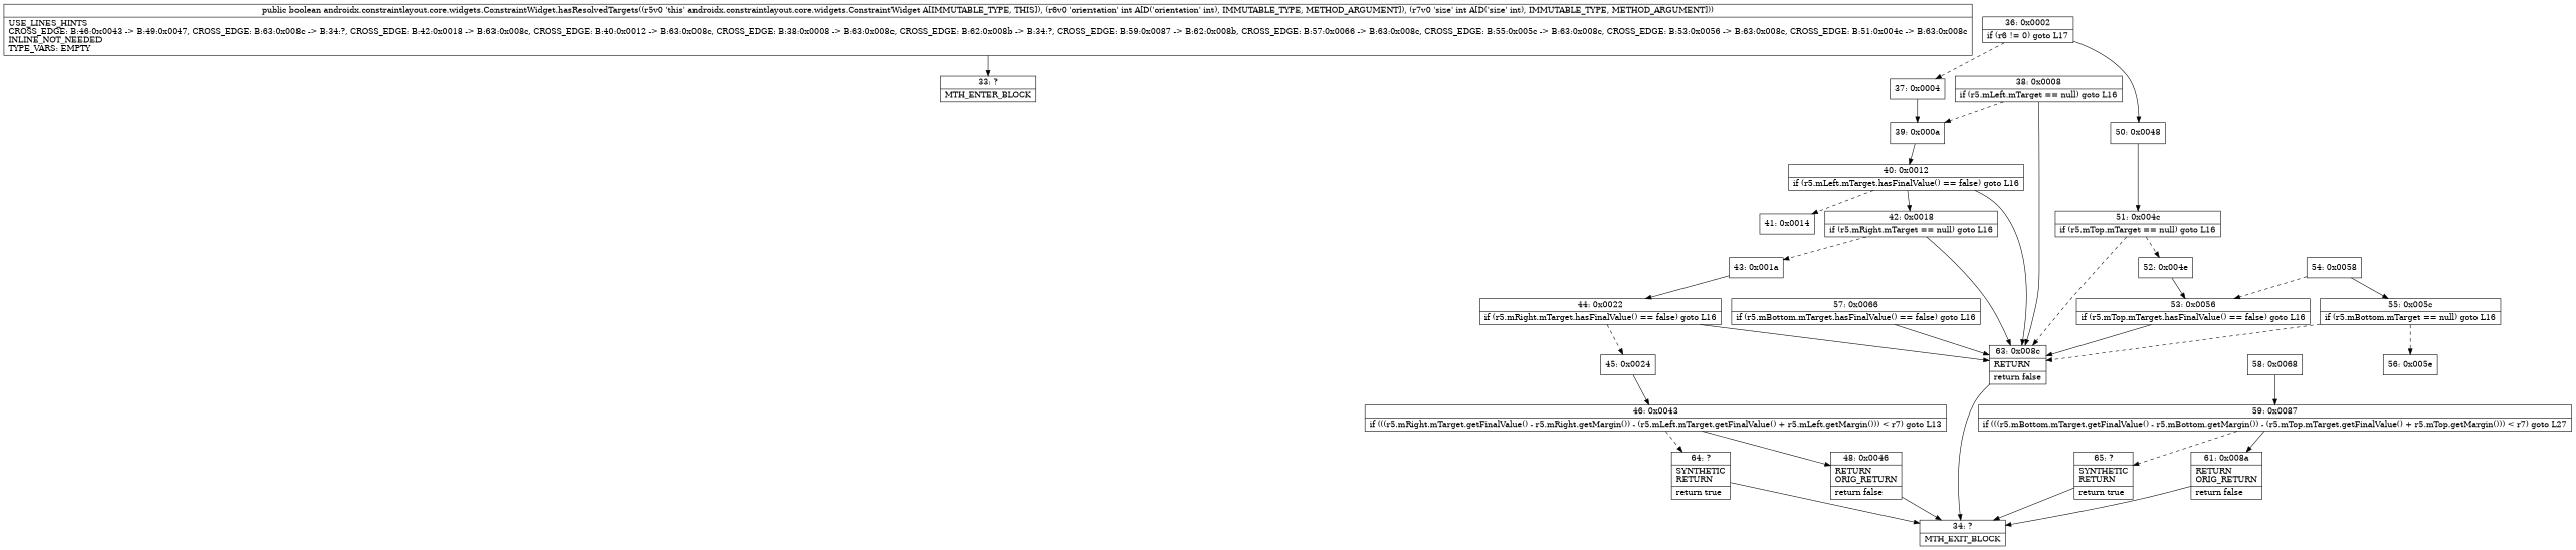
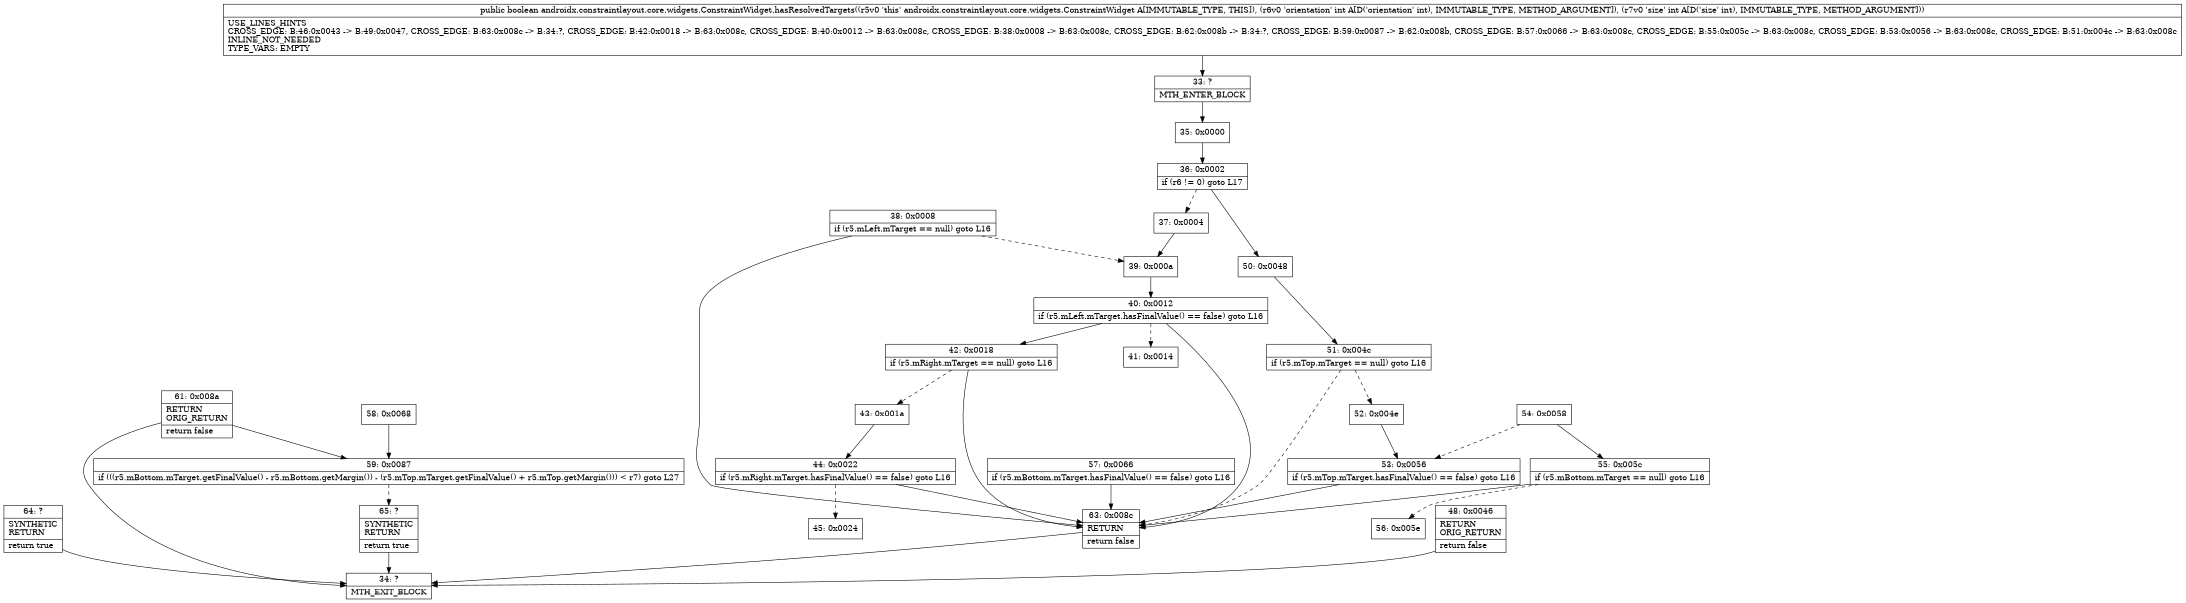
  digraph {
    node [shape=record]
    n1 [label="{33\:\ ?|MTH_ENTER_BLOCK\l}"]
+   n2 [label="{35\:\ 0x0000}"]
    n3 [label="{36\:\ 0x0002|if (r6 != 0) goto L17\l}"]
    n4 [label="{37\:\ 0x0004}"]
    n5 [label="{50\:\ 0x0048}"]
    n6 [label="{39\:\ 0x000a}"]
    n7 [label="{51\:\ 0x004c|if (r5.mTop.mTarget == null) goto L16\l}"]
    n8 [label="{38\:\ 0x0008|if (r5.mLeft.mTarget == null) goto L16\l}"]
    n9 [label="{63\:\ 0x008c|RETURN\l|return false\l}"]
    n10 [label="{40\:\ 0x0012|if (r5.mLeft.mTarget.hasFinalValue() == false) goto L16\l}"]
    n11 [label="{34\:\ ?|MTH_EXIT_BLOCK\l}"]
    n12 [label="{41\:\ 0x0014}"]
    n13 [label="{42\:\ 0x0018|if (r5.mRight.mTarget == null) goto L16\l}"]
    n14 [label="{43\:\ 0x001a}"]
    n15 [label="{44\:\ 0x0022|if (r5.mRight.mTarget.hasFinalValue() == false) goto L16\l}"]
    n16 [label="{45\:\ 0x0024}"]
-   n17 [label="{46\:\ 0x0043|if (((r5.mRight.mTarget.getFinalValue() \- r5.mRight.getMargin()) \- (r5.mLeft.mTarget.getFinalValue() + r5.mLeft.getMargin())) \< r7) goto L13\l}"]
    n18 [label="{48\:\ 0x0046|RETURN\lORIG_RETURN\l|return false\l}"]
    n19 [label="{64\:\ ?|SYNTHETIC\lRETURN\l|return true\l}"]
    n20 [label="{52\:\ 0x004e}"]
    n21 [label="{53\:\ 0x0056|if (r5.mTop.mTarget.hasFinalValue() == false) goto L16\l}"]
    n22 [label="{54\:\ 0x0058}"]
    n23 [label="{55\:\ 0x005c|if (r5.mBottom.mTarget == null) goto L16\l}"]
    n24 [label="{56\:\ 0x005e}"]
    n25 [label="{57\:\ 0x0066|if (r5.mBottom.mTarget.hasFinalValue() == false) goto L16\l}"]
    n26 [label="{58\:\ 0x0068}"]
    n27 [label="{59\:\ 0x0087|if (((r5.mBottom.mTarget.getFinalValue() \- r5.mBottom.getMargin()) \- (r5.mTop.mTarget.getFinalValue() + r5.mTop.getMargin())) \< r7) goto L27\l}"]
    n28 [label="{61\:\ 0x008a|RETURN\lORIG_RETURN\l|return false\l}"]
    n29 [label="{65\:\ ?|SYNTHETIC\lRETURN\l|return true\l}"]
    n30 [label="{public boolean androidx.constraintlayout.core.widgets.ConstraintWidget.hasResolvedTargets((r5v0 'this' androidx.constraintlayout.core.widgets.ConstraintWidget A[IMMUTABLE_TYPE, THIS]), (r6v0 'orientation' int A[D('orientation' int), IMMUTABLE_TYPE, METHOD_ARGUMENT]), (r7v0 'size' int A[D('size' int), IMMUTABLE_TYPE, METHOD_ARGUMENT]))  | USE_LINES_HINTS\lCROSS_EDGE: B:46:0x0043 \-\> B:49:0x0047, CROSS_EDGE: B:63:0x008c \-\> B:34:?, CROSS_EDGE: B:42:0x0018 \-\> B:63:0x008c, CROSS_EDGE: B:40:0x0012 \-\> B:63:0x008c, CROSS_EDGE: B:38:0x0008 \-\> B:63:0x008c, CROSS_EDGE: B:62:0x008b \-\> B:34:?, CROSS_EDGE: B:59:0x0087 \-\> B:62:0x008b, CROSS_EDGE: B:57:0x0066 \-\> B:63:0x008c, CROSS_EDGE: B:55:0x005c \-\> B:63:0x008c, CROSS_EDGE: B:53:0x0056 \-\> B:63:0x008c, CROSS_EDGE: B:51:0x004c \-\> B:63:0x008c\lINLINE_NOT_NEEDED\lTYPE_VARS: EMPTY\l}"]
+   n1 -> n2
+   n2 -> n3
    n3 -> n4 [style=dashed]
    n3 -> n5
    n4 -> n6
    n5 -> n7
    n6 -> n10
    n7 -> n9 [style=dashed]
    n7 -> n20 [style=dashed]
    n8 -> n6 [style=dashed]
    n8 -> n9
    n9 -> n11
    n10 -> n9
    n10 -> n12 [style=dashed]
    n10 -> n13
    n13 -> n9
    n13 -> n14 [style=dashed]
    n14 -> n15
    n15 -> n9
    n15 -> n16 [style=dashed]
-   n16 -> n17
-   n17 -> n18
-   n17 -> n19 [style=dashed]
    n18 -> n11
    n19 -> n11
    n20 -> n21
    n21 -> n9
    n22 -> n21 [style=dashed]
    n22 -> n23
-   n23 -> n9 [style=dashed]
+   n23 -> n9
    n23 -> n24 [style=dashed]
    n25 -> n9
    n26 -> n27
-   n27 -> n28
+   n28 -> n27
    n27 -> n29 [style=dashed]
    n28 -> n11
    n29 -> n11
    n30 -> n1
  }
